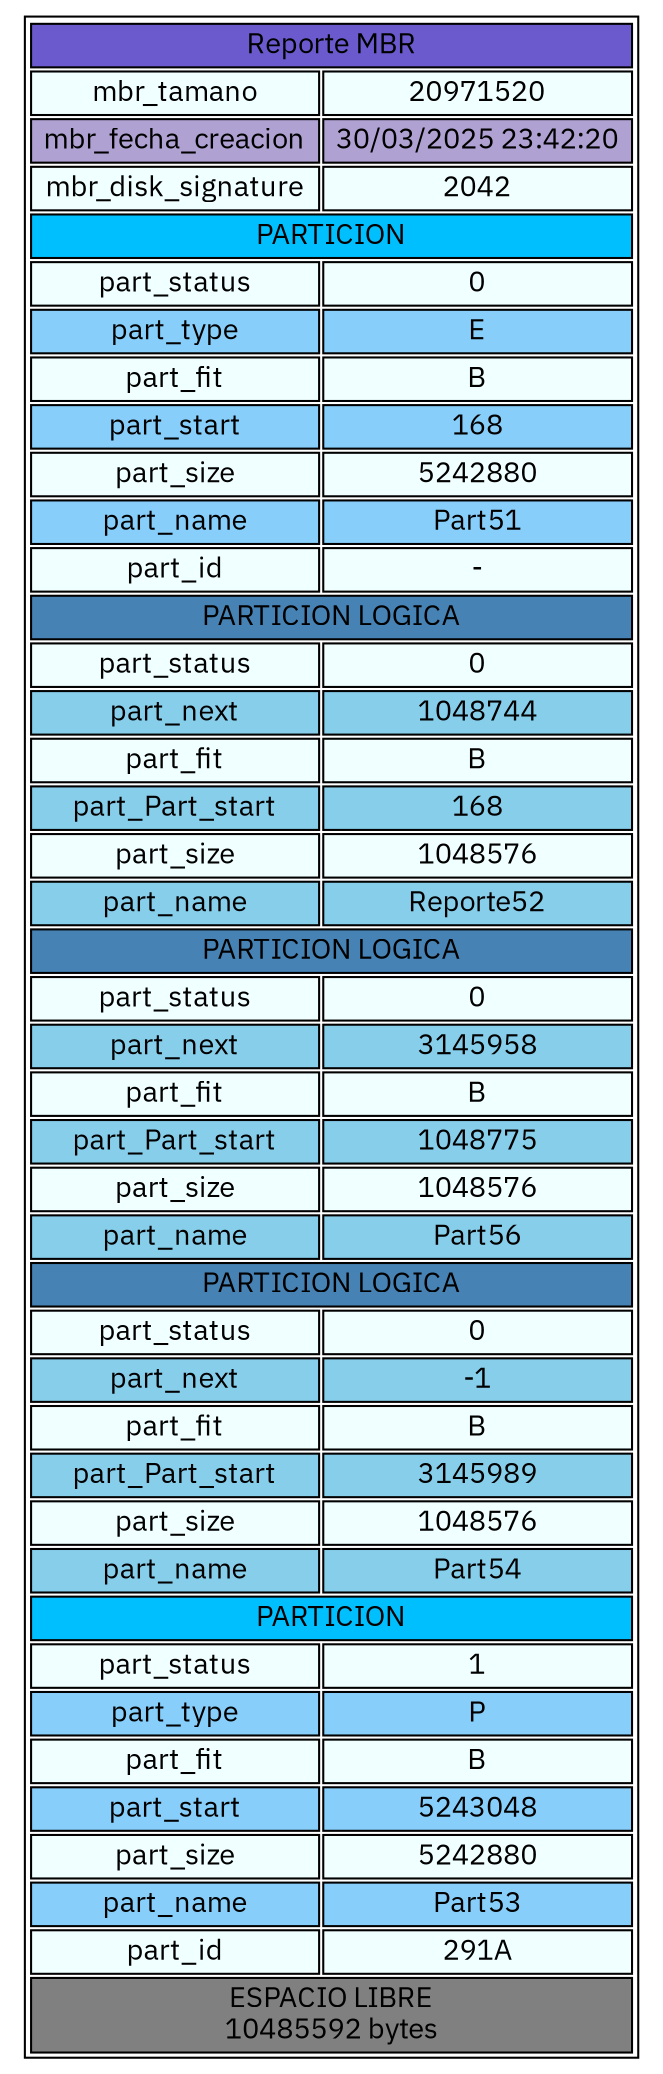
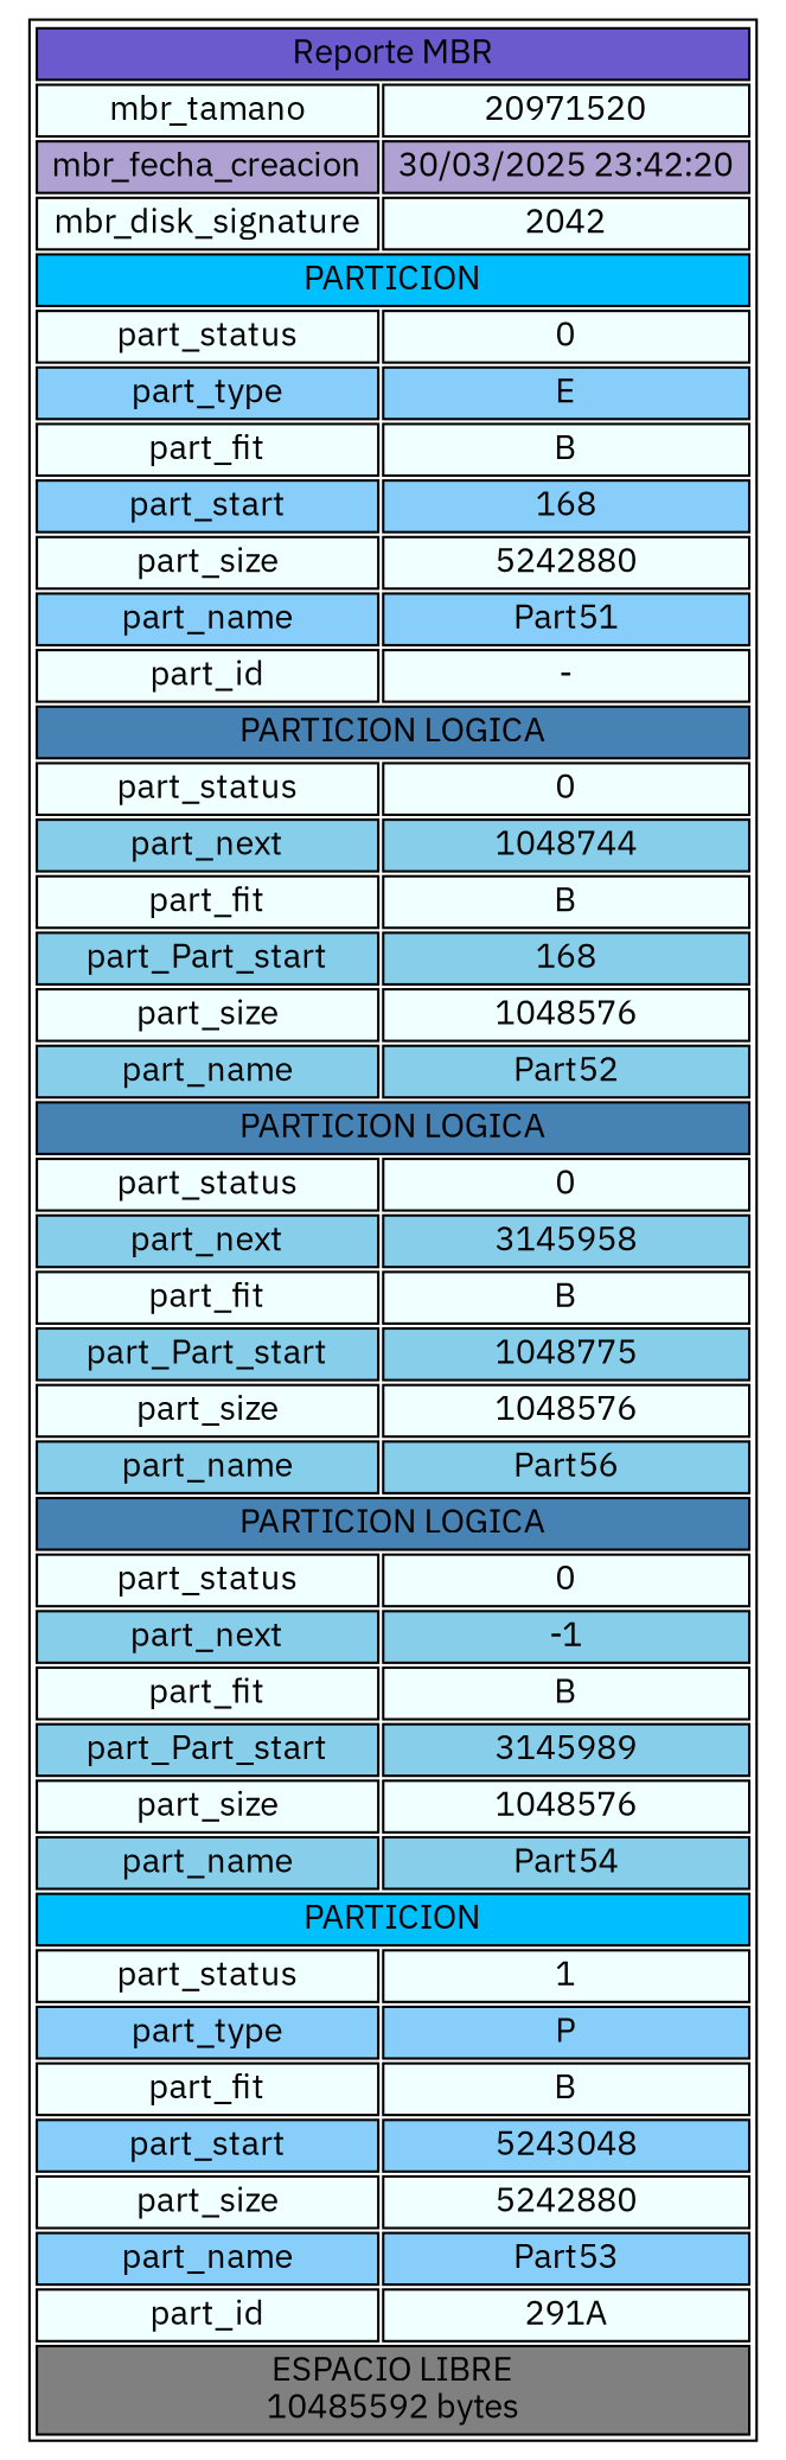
  digraph {
    rankdir=LR
    fontname="IBM Plex Sans"
-   n1 [label=< <table border="1">   <tr>   <td bgcolor='SlateBlue' COLSPAN="2"> Reporte MBR </td>   </tr>   <tr>   <td bgcolor='Azure'> mbr_tamano </td>    <td bgcolor='Azure'> 20971520 </td>   </tr>   <tr>   <td bgcolor='#AFA1D1'> mbr_fecha_creacion </td>    <td bgcolor='#AFA1D1'> 30/03/2025 23:42:20 </td>   </tr>   <tr>   <td bgcolor='Azure'> mbr_disk_signature </td>    <td bgcolor='Azure'> 2042 </td>   </tr>    <tr>   <td bgcolor='DeepSkyBlue' COLSPAN="2"> PARTICION </td>   </tr>   <tr>   <td bgcolor='Azure'> part_status </td>    <td bgcolor='Azure'> 0 </td>   </tr>   <tr>   <td bgcolor='LightSkyBlue'> part_type </td>    <td bgcolor='LightSkyBlue'> E </td>   </tr>   <tr>   <td bgcolor='Azure'> part_fit </td>    <td bgcolor='Azure'> B </td>   </tr>   <tr>   <td bgcolor='LightSkyBlue'> part_start </td>    <td bgcolor='LightSkyBlue'> 168 </td>   </tr>   <tr>   <td bgcolor='Azure'> part_size </td>    <td bgcolor='Azure'> 5242880 </td>   </tr>   <tr>   <td bgcolor='LightSkyBlue'> part_name </td>    <td bgcolor='LightSkyBlue'> Part51 </td>   </tr>   <tr>   <td bgcolor='Azure'> part_id </td>    <td bgcolor='Azure'> - </td>   </tr>   <tr>   <td bgcolor='SteelBlue' COLSPAN="2"> PARTICION LOGICA </td>   </tr>   <tr>   <td bgcolor='Azure'> part_status </td>    <td bgcolor='Azure'> 0 </td>   </tr>   <tr>   <td bgcolor='SkyBlue'> part_next </td>    <td bgcolor='SkyBlue'> 1048744 </td>   </tr>   <tr>   <td bgcolor='Azure'> part_fit </td>    <td bgcolor='Azure'> B </td>   </tr>   <tr>   <td bgcolor='SkyBlue'> part_Part_start </td>    <td bgcolor='SkyBlue'> 168 </td>   </tr>   <tr>   <td bgcolor='Azure'> part_size </td>    <td bgcolor='Azure'> 1048576 </td>   </tr>   <tr>   <td bgcolor='SkyBlue'> part_name </td>    <td bgcolor='SkyBlue'> Reporte52 </td>   </tr>   <tr>   <td bgcolor='SteelBlue' COLSPAN="2"> PARTICION LOGICA </td>   </tr>   <tr>   <td bgcolor='Azure'> part_status </td>    <td bgcolor='Azure'> 0 </td>   </tr>   <tr>   <td bgcolor='SkyBlue'> part_next </td>    <td bgcolor='SkyBlue'> 3145958 </td>   </tr>   <tr>   <td bgcolor='Azure'> part_fit </td>    <td bgcolor='Azure'> B </td>   </tr>   <tr>   <td bgcolor='SkyBlue'> part_Part_start </td>    <td bgcolor='SkyBlue'> 1048775 </td>   </tr>   <tr>   <td bgcolor='Azure'> part_size </td>    <td bgcolor='Azure'> 1048576 </td>   </tr>   <tr>   <td bgcolor='SkyBlue'> part_name </td>    <td bgcolor='SkyBlue'> Part56 </td>   </tr>   <tr>   <td bgcolor='SteelBlue' COLSPAN="2"> PARTICION LOGICA </td>   </tr>   <tr>   <td bgcolor='Azure'> part_status </td>    <td bgcolor='Azure'> 0 </td>   </tr>   <tr>   <td bgcolor='SkyBlue'> part_next </td>    <td bgcolor='SkyBlue'> -1 </td>   </tr>   <tr>   <td bgcolor='Azure'> part_fit </td>    <td bgcolor='Azure'> B </td>   </tr>   <tr>   <td bgcolor='SkyBlue'> part_Part_start </td>    <td bgcolor='SkyBlue'> 3145989 </td>   </tr>   <tr>   <td bgcolor='Azure'> part_size </td>    <td bgcolor='Azure'> 1048576 </td>   </tr>   <tr>   <td bgcolor='SkyBlue'> part_name </td>    <td bgcolor='SkyBlue'> Part54 </td>   </tr>   <tr>   <td bgcolor='DeepSkyBlue' COLSPAN="2"> PARTICION </td>   </tr>   <tr>   <td bgcolor='Azure'> part_status </td>    <td bgcolor='Azure'> 1 </td>   </tr>   <tr>   <td bgcolor='LightSkyBlue'> part_type </td>    <td bgcolor='LightSkyBlue'> P </td>   </tr>   <tr>   <td bgcolor='Azure'> part_fit </td>    <td bgcolor='Azure'> B </td>   </tr>   <tr>   <td bgcolor='LightSkyBlue'> part_start </td>    <td bgcolor='LightSkyBlue'> 5243048 </td>   </tr>   <tr>   <td bgcolor='Azure'> part_size </td>    <td bgcolor='Azure'> 5242880 </td>   </tr>   <tr>   <td bgcolor='LightSkyBlue'> part_name </td>    <td bgcolor='LightSkyBlue'> Part53 </td>   </tr>   <tr>   <td bgcolor='Azure'> part_id </td>    <td bgcolor='Azure'> 291A </td>   </tr>   <tr>   <td bgcolor='#808080' COLSPAN="2"> ESPACIO LIBRE <br/> 10485592 bytes </td>   </tr>  </table> > shape=none fontname="IBM Plex Sans"]
+   n1 [label=< <table border="1">   <tr>   <td bgcolor='SlateBlue' COLSPAN="2"> Reporte MBR </td>   </tr>   <tr>   <td bgcolor='Azure'> mbr_tamano </td>    <td bgcolor='Azure'> 20971520 </td>   </tr>   <tr>   <td bgcolor='#AFA1D1'> mbr_fecha_creacion </td>    <td bgcolor='#AFA1D1'> 30/03/2025 23:42:20 </td>   </tr>   <tr>   <td bgcolor='Azure'> mbr_disk_signature </td>    <td bgcolor='Azure'> 2042 </td>   </tr>    <tr>   <td bgcolor='DeepSkyBlue' COLSPAN="2"> PARTICION </td>   </tr>   <tr>   <td bgcolor='Azure'> part_status </td>    <td bgcolor='Azure'> 0 </td>   </tr>   <tr>   <td bgcolor='LightSkyBlue'> part_type </td>    <td bgcolor='LightSkyBlue'> E </td>   </tr>   <tr>   <td bgcolor='Azure'> part_fit </td>    <td bgcolor='Azure'> B </td>   </tr>   <tr>   <td bgcolor='LightSkyBlue'> part_start </td>    <td bgcolor='LightSkyBlue'> 168 </td>   </tr>   <tr>   <td bgcolor='Azure'> part_size </td>    <td bgcolor='Azure'> 5242880 </td>   </tr>   <tr>   <td bgcolor='LightSkyBlue'> part_name </td>    <td bgcolor='LightSkyBlue'> Part51 </td>   </tr>   <tr>   <td bgcolor='Azure'> part_id </td>    <td bgcolor='Azure'> - </td>   </tr>   <tr>   <td bgcolor='SteelBlue' COLSPAN="2"> PARTICION LOGICA </td>   </tr>   <tr>   <td bgcolor='Azure'> part_status </td>    <td bgcolor='Azure'> 0 </td>   </tr>   <tr>   <td bgcolor='SkyBlue'> part_next </td>    <td bgcolor='SkyBlue'> 1048744 </td>   </tr>   <tr>   <td bgcolor='Azure'> part_fit </td>    <td bgcolor='Azure'> B </td>   </tr>   <tr>   <td bgcolor='SkyBlue'> part_Part_start </td>    <td bgcolor='SkyBlue'> 168 </td>   </tr>   <tr>   <td bgcolor='Azure'> part_size </td>    <td bgcolor='Azure'> 1048576 </td>   </tr>   <tr>   <td bgcolor='SkyBlue'> part_name </td>    <td bgcolor='SkyBlue'> Part52 </td>   </tr>   <tr>   <td bgcolor='SteelBlue' COLSPAN="2"> PARTICION LOGICA </td>   </tr>   <tr>   <td bgcolor='Azure'> part_status </td>    <td bgcolor='Azure'> 0 </td>   </tr>   <tr>   <td bgcolor='SkyBlue'> part_next </td>    <td bgcolor='SkyBlue'> 3145958 </td>   </tr>   <tr>   <td bgcolor='Azure'> part_fit </td>    <td bgcolor='Azure'> B </td>   </tr>   <tr>   <td bgcolor='SkyBlue'> part_Part_start </td>    <td bgcolor='SkyBlue'> 1048775 </td>   </tr>   <tr>   <td bgcolor='Azure'> part_size </td>    <td bgcolor='Azure'> 1048576 </td>   </tr>   <tr>   <td bgcolor='SkyBlue'> part_name </td>    <td bgcolor='SkyBlue'> Part56 </td>   </tr>   <tr>   <td bgcolor='SteelBlue' COLSPAN="2"> PARTICION LOGICA </td>   </tr>   <tr>   <td bgcolor='Azure'> part_status </td>    <td bgcolor='Azure'> 0 </td>   </tr>   <tr>   <td bgcolor='SkyBlue'> part_next </td>    <td bgcolor='SkyBlue'> -1 </td>   </tr>   <tr>   <td bgcolor='Azure'> part_fit </td>    <td bgcolor='Azure'> B </td>   </tr>   <tr>   <td bgcolor='SkyBlue'> part_Part_start </td>    <td bgcolor='SkyBlue'> 3145989 </td>   </tr>   <tr>   <td bgcolor='Azure'> part_size </td>    <td bgcolor='Azure'> 1048576 </td>   </tr>   <tr>   <td bgcolor='SkyBlue'> part_name </td>    <td bgcolor='SkyBlue'> Part54 </td>   </tr>   <tr>   <td bgcolor='DeepSkyBlue' COLSPAN="2"> PARTICION </td>   </tr>   <tr>   <td bgcolor='Azure'> part_status </td>    <td bgcolor='Azure'> 1 </td>   </tr>   <tr>   <td bgcolor='LightSkyBlue'> part_type </td>    <td bgcolor='LightSkyBlue'> P </td>   </tr>   <tr>   <td bgcolor='Azure'> part_fit </td>    <td bgcolor='Azure'> B </td>   </tr>   <tr>   <td bgcolor='LightSkyBlue'> part_start </td>    <td bgcolor='LightSkyBlue'> 5243048 </td>   </tr>   <tr>   <td bgcolor='Azure'> part_size </td>    <td bgcolor='Azure'> 5242880 </td>   </tr>   <tr>   <td bgcolor='LightSkyBlue'> part_name </td>    <td bgcolor='LightSkyBlue'> Part53 </td>   </tr>   <tr>   <td bgcolor='Azure'> part_id </td>    <td bgcolor='Azure'> 291A </td>   </tr>   <tr>   <td bgcolor='#808080' COLSPAN="2"> ESPACIO LIBRE <br/> 10485592 bytes </td>   </tr>  </table> > shape=none fontname="IBM Plex Sans"]
  }
